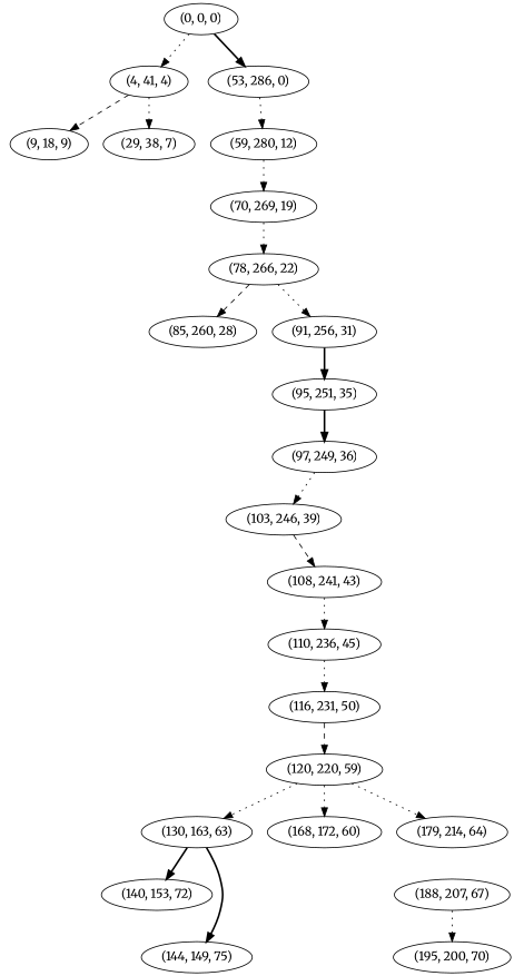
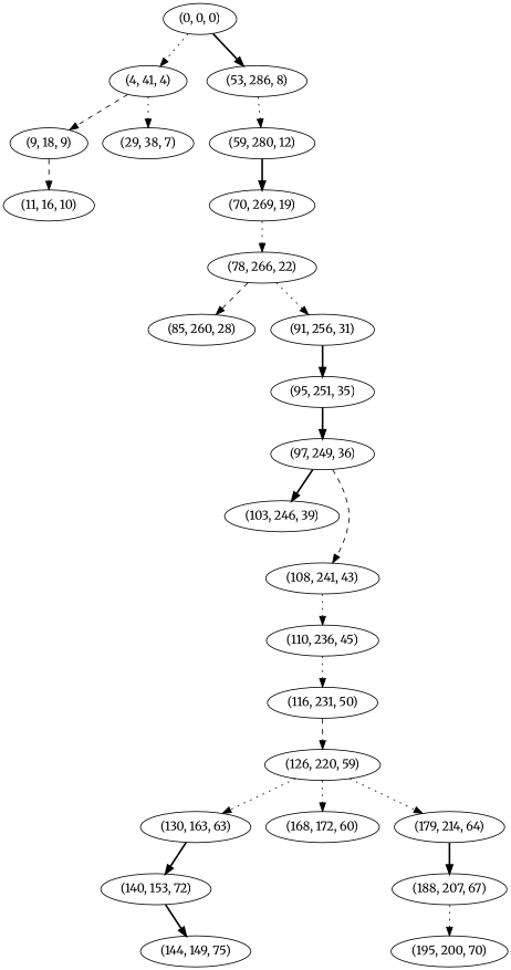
  digraph {
    fontname=Merriweather
    node [fontname=Merriweather]
    edge [fontname=Merriweather style=dotted]
    "(0, 0, 0)"
    "(4, 41, 4)"
-   "(53, 286, 8)" [label="(53, 286, 0)"]
+   "(53, 286, 8)"
    "(9, 18, 9)"
    "(29, 38, 7)"
    "(59, 280, 12)"
+   "(11, 16, 10)"
    "(70, 269, 19)"
    "(78, 266, 22)"
    "(85, 260, 28)"
    "(91, 256, 31)"
    "(95, 251, 35)"
    "(97, 249, 36)"
    "(103, 246, 39)"
    "(108, 241, 43)"
    "(110, 236, 45)"
    "(116, 231, 50)"
-   "(126, 220, 59)" [label="(120, 220, 59)"]
+   "(126, 220, 59)"
    "(130, 163, 63)"
    "(168, 172, 60)"
    "(179, 214, 64)"
    "(140, 153, 72)"
    "(188, 207, 67)"
    "(144, 149, 75)"
    "(195, 200, 70)"
    "(0, 0, 0)" -> "(4, 41, 4)"
    "(0, 0, 0)" -> "(53, 286, 8)" [style=bold]
    "(4, 41, 4)" -> "(9, 18, 9)" [style=dashed]
    "(4, 41, 4)" -> "(29, 38, 7)"
    "(53, 286, 8)" -> "(59, 280, 12)"
-   "(59, 280, 12)" -> "(70, 269, 19)"
+   "(9, 18, 9)" -> "(11, 16, 10)" [style=dashed]
+   "(59, 280, 12)" -> "(70, 269, 19)" [style=bold]
    "(70, 269, 19)" -> "(78, 266, 22)"
    "(78, 266, 22)" -> "(85, 260, 28)" [style=dashed]
    "(78, 266, 22)" -> "(91, 256, 31)"
    "(91, 256, 31)" -> "(95, 251, 35)" [style=bold]
    "(95, 251, 35)" -> "(97, 249, 36)" [style=bold]
-   "(97, 249, 36)" -> "(103, 246, 39)"
-   "(103, 246, 39)" -> "(108, 241, 43)" [style=dashed]
+   "(97, 249, 36)" -> "(103, 246, 39)" [style=bold]
+   "(97, 249, 36)" -> "(108, 241, 43)" [style=dashed]
    "(108, 241, 43)" -> "(110, 236, 45)"
    "(110, 236, 45)" -> "(116, 231, 50)"
    "(116, 231, 50)" -> "(126, 220, 59)" [style=dashed]
    "(126, 220, 59)" -> "(130, 163, 63)"
    "(126, 220, 59)" -> "(168, 172, 60)"
    "(126, 220, 59)" -> "(179, 214, 64)"
    "(130, 163, 63)" -> "(140, 153, 72)" [style=bold]
-   "(130, 163, 63)" -> "(144, 149, 75)" [style=bold]
+   "(179, 214, 64)" -> "(188, 207, 67)" [style=bold]
+   "(140, 153, 72)" -> "(144, 149, 75)" [style=bold]
    "(188, 207, 67)" -> "(195, 200, 70)"
  }
